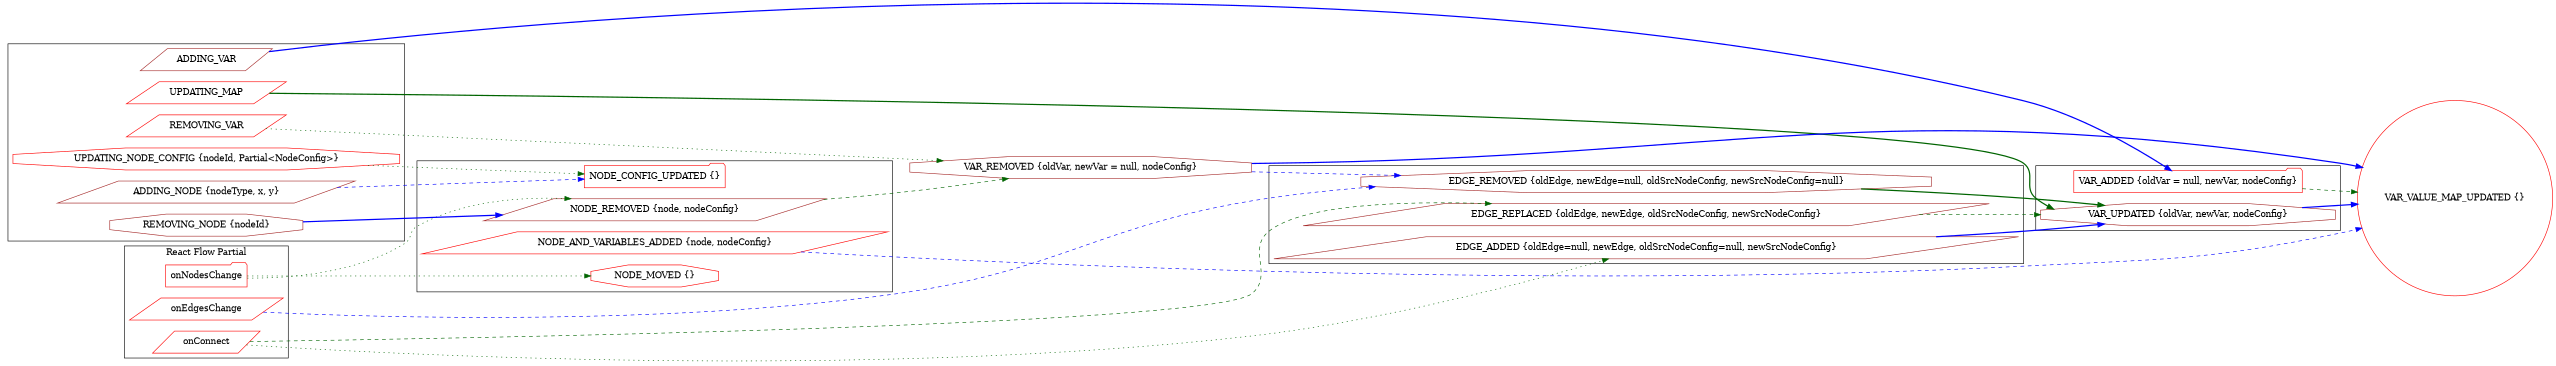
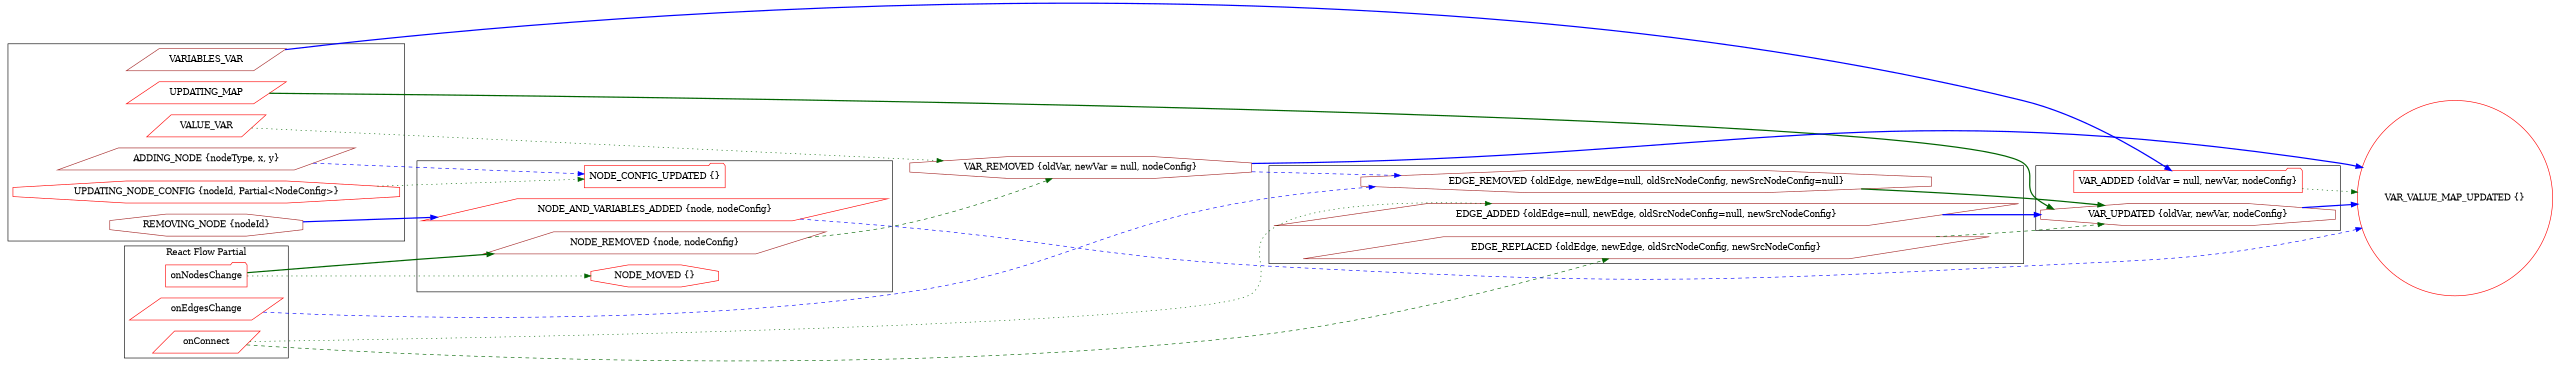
  digraph {
    rankdir=LR
    node [color=red shape=parallelogram]
    edge [color=darkgreen style=bold]
    onNodesChange [shape=folder]
    onEdgesChange
    onConnect
    n4 [color=brown label="ADDING_NODE {nodeType, x, y}"]
    n5 [label="UPDATING_NODE_CONFIG {nodeId, Partial<NodeConfig>}" shape=octagon]
    n6 [color=brown label="REMOVING_NODE {nodeId}" shape=octagon]
-   ADDING_VAR [color=brown]
-   REMOVING_VAR
+   ADDING_VAR [color=brown label=VARIABLES_VAR]
+   REMOVING_VAR [label=VALUE_VAR]
    n9 [label=UPDATING_MAP]
    n10 [color=brown label="NODE_REMOVED {node, nodeConfig}"]
    n11 [label="NODE_MOVED {}" shape=octagon]
    n12 [label="NODE_AND_VARIABLES_ADDED {node, nodeConfig}"]
    n13 [label="NODE_CONFIG_UPDATED {}" shape=folder]
    n14 [color=brown label="EDGE_REMOVED {oldEdge, newEdge=null, oldSrcNodeConfig, newSrcNodeConfig=null}" shape=octagon]
    n15 [color=brown label="EDGE_ADDED {oldEdge=null, newEdge, oldSrcNodeConfig=null, newSrcNodeConfig}"]
    n16 [color=brown label="EDGE_REPLACED {oldEdge, newEdge, oldSrcNodeConfig, newSrcNodeConfig}"]
    n17 [label="VAR_ADDED {oldVar = null, newVar, nodeConfig}" shape=folder]
    n18 [color=brown label="VAR_UPDATED {oldVar, newVar, nodeConfig}" shape=octagon]
    n19 [color=brown label="VAR_REMOVED {oldVar, newVar = null, nodeConfig}" shape=octagon]
    n20 [label="VAR_VALUE_MAP_UPDATED {}" shape=circle]
    subgraph cluster_1 {
      label="React Flow Partial"
      onNodesChange
      onEdgesChange
      onConnect
    }
    subgraph cluster_2 {
      n4
      n5
      n6
      ADDING_VAR
      REMOVING_VAR
      n9
    }
    subgraph cluster_3 {
      n10
      n11
      n12
      n13
    }
    subgraph cluster_4 {
      n14
      n15
      n16
    }
    subgraph cluster_5 {
      n17
      n18
    }
-   onNodesChange -> n10 [style=dotted]
+   onNodesChange -> n10
    onNodesChange -> n11 [style=dotted]
    onEdgesChange -> n14 [color=blue style=dashed]
    onConnect -> n15 [style=dotted]
    onConnect -> n16 [style=dashed]
    n4 -> n13 [color=blue style=dashed]
    n5 -> n13 [style=dotted]
-   n6 -> n10 [color=blue]
+   n6 -> n12 [color=blue]
    ADDING_VAR -> n17 [color=blue]
    REMOVING_VAR -> n19 [style=dotted]
    n9 -> n18
    n10 -> n19 [style=dashed]
    n12 -> n20 [color=blue style=dashed]
    n14 -> n18
    n15 -> n18 [color=blue]
    n16 -> n18 [style=dashed]
-   n17 -> n20 [style=dashed]
+   n17 -> n20 [style=dotted]
    n18 -> n20 [color=blue]
    n19 -> n14 [color=blue style=dashed]
    n19 -> n20 [color=blue]
  }
